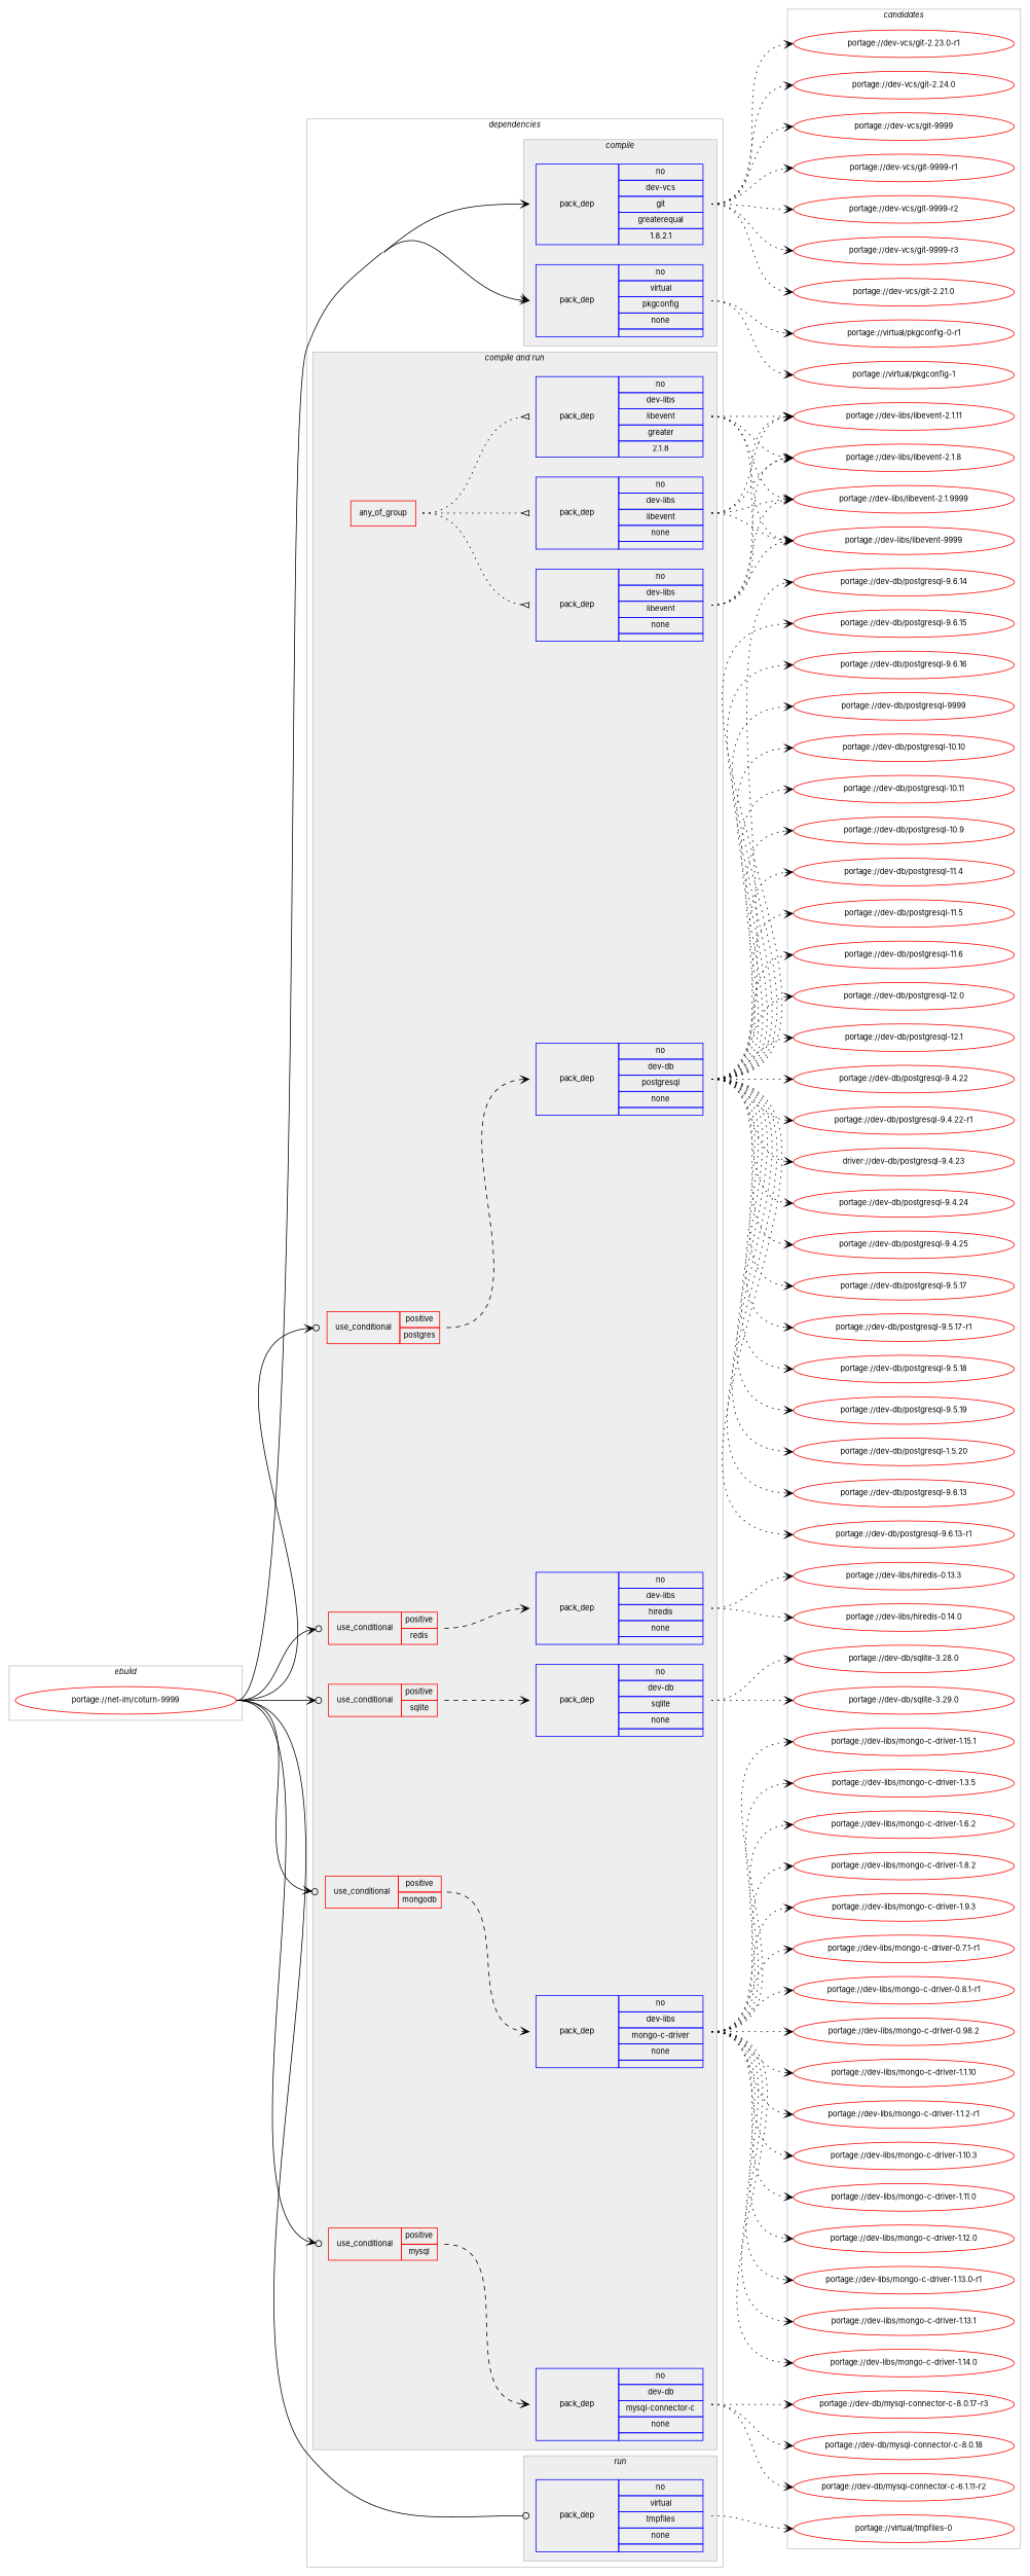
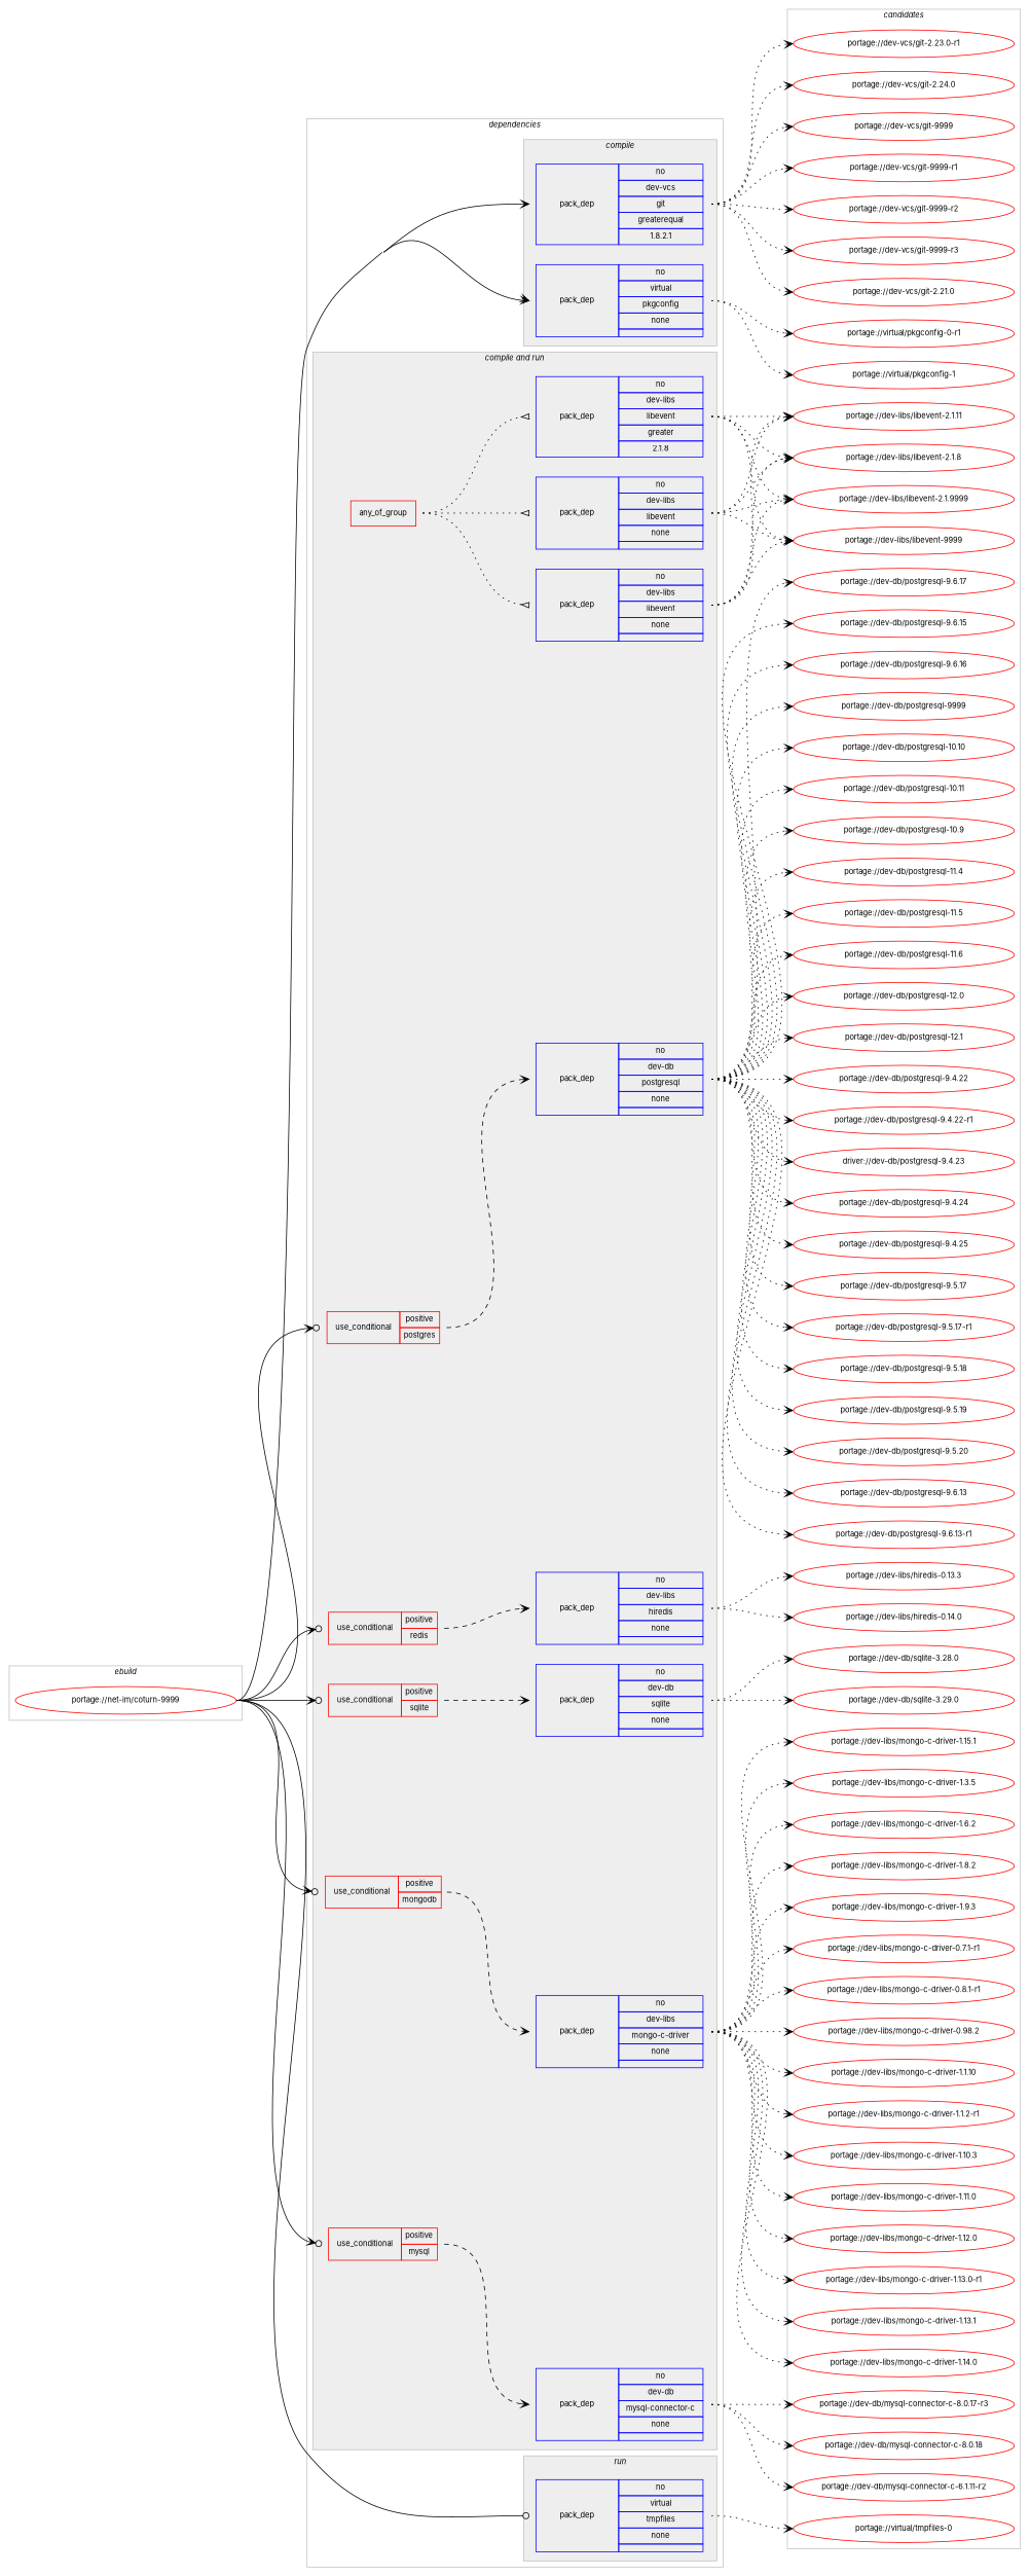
  digraph {
    compound=true
    concentrate=true
    fontname=Inter
    fontsize=10
    newrank=true
    rankdir=LR
    ranksep=1.5
    node [color=red fontname=Inter fontsize=10]
    edge [arrowhead=vee fontname=Inter headport=w style=dotted tailport=e weight=100]
    n1 [label="portage://net-im/coturn-9999" width=4]
    n2 [color=blue label=<<TABLE BORDER="0" CELLBORDER="1" CELLSPACING="0" CELLPADDING="4" WIDTH="220"><TR><TD ROWSPAN="6" CELLPADDING="30">pack_dep</TD></TR><TR><TD WIDTH="110">no</TD></TR><TR><TD>dev-vcs</TD></TR><TR><TD>git</TD></TR><TR><TD>greaterequal</TD></TR><TR><TD>1.8.2.1</TD></TR></TABLE>> shape=none]
    n3 [color=blue label=<<TABLE BORDER="0" CELLBORDER="1" CELLSPACING="0" CELLPADDING="4" WIDTH="220"><TR><TD ROWSPAN="6" CELLPADDING="30">pack_dep</TD></TR><TR><TD WIDTH="110">no</TD></TR><TR><TD>virtual</TD></TR><TR><TD>pkgconfig</TD></TR><TR><TD>none</TD></TR><TR><TD></TD></TR></TABLE>> shape=none]
    n4 [color=blue label=<<TABLE BORDER="0" CELLBORDER="1" CELLSPACING="0" CELLPADDING="4" WIDTH="220"><TR><TD ROWSPAN="6" CELLPADDING="30">pack_dep</TD></TR><TR><TD WIDTH="110">no</TD></TR><TR><TD>dev-libs</TD></TR><TR><TD>libevent</TD></TR><TR><TD>none</TD></TR><TR><TD></TD></TR></TABLE>> shape=none]
    n5 [color=blue label=<<TABLE BORDER="0" CELLBORDER="1" CELLSPACING="0" CELLPADDING="4" WIDTH="220"><TR><TD ROWSPAN="6" CELLPADDING="30">pack_dep</TD></TR><TR><TD WIDTH="110">no</TD></TR><TR><TD>dev-libs</TD></TR><TR><TD>libevent</TD></TR><TR><TD>none</TD></TR><TR><TD></TD></TR></TABLE>> shape=none]
    n6 [color=blue label=<<TABLE BORDER="0" CELLBORDER="1" CELLSPACING="0" CELLPADDING="4" WIDTH="220"><TR><TD ROWSPAN="6" CELLPADDING="30">pack_dep</TD></TR><TR><TD WIDTH="110">no</TD></TR><TR><TD>dev-libs</TD></TR><TR><TD>libevent</TD></TR><TR><TD>greater</TD></TR><TR><TD>2.1.8</TD></TR></TABLE>> shape=none]
    n7 [label=<<TABLE BORDER="0" CELLBORDER="1" CELLSPACING="0" CELLPADDING="4"><TR><TD CELLPADDING="10">any_of_group</TD></TR></TABLE>> shape=none]
    n8 [color=blue label=<<TABLE BORDER="0" CELLBORDER="1" CELLSPACING="0" CELLPADDING="4" WIDTH="220"><TR><TD ROWSPAN="6" CELLPADDING="30">pack_dep</TD></TR><TR><TD WIDTH="110">no</TD></TR><TR><TD>dev-libs</TD></TR><TR><TD>mongo-c-driver</TD></TR><TR><TD>none</TD></TR><TR><TD></TD></TR></TABLE>> shape=none]
    n9 [label=<<TABLE BORDER="0" CELLBORDER="1" CELLSPACING="0" CELLPADDING="4"><TR><TD ROWSPAN="3" CELLPADDING="10">use_conditional</TD></TR><TR><TD>positive</TD></TR><TR><TD>mongodb</TD></TR></TABLE>> shape=none]
    n10 [color=blue label=<<TABLE BORDER="0" CELLBORDER="1" CELLSPACING="0" CELLPADDING="4" WIDTH="220"><TR><TD ROWSPAN="6" CELLPADDING="30">pack_dep</TD></TR><TR><TD WIDTH="110">no</TD></TR><TR><TD>dev-db</TD></TR><TR><TD>mysql-connector-c</TD></TR><TR><TD>none</TD></TR><TR><TD></TD></TR></TABLE>> shape=none]
    n11 [label=<<TABLE BORDER="0" CELLBORDER="1" CELLSPACING="0" CELLPADDING="4"><TR><TD ROWSPAN="3" CELLPADDING="10">use_conditional</TD></TR><TR><TD>positive</TD></TR><TR><TD>mysql</TD></TR></TABLE>> shape=none]
    n12 [color=blue label=<<TABLE BORDER="0" CELLBORDER="1" CELLSPACING="0" CELLPADDING="4" WIDTH="220"><TR><TD ROWSPAN="6" CELLPADDING="30">pack_dep</TD></TR><TR><TD WIDTH="110">no</TD></TR><TR><TD>dev-db</TD></TR><TR><TD>postgresql</TD></TR><TR><TD>none</TD></TR><TR><TD></TD></TR></TABLE>> shape=none]
    n13 [label=<<TABLE BORDER="0" CELLBORDER="1" CELLSPACING="0" CELLPADDING="4"><TR><TD ROWSPAN="3" CELLPADDING="10">use_conditional</TD></TR><TR><TD>positive</TD></TR><TR><TD>postgres</TD></TR></TABLE>> shape=none]
    n14 [color=blue label=<<TABLE BORDER="0" CELLBORDER="1" CELLSPACING="0" CELLPADDING="4" WIDTH="220"><TR><TD ROWSPAN="6" CELLPADDING="30">pack_dep</TD></TR><TR><TD WIDTH="110">no</TD></TR><TR><TD>dev-libs</TD></TR><TR><TD>hiredis</TD></TR><TR><TD>none</TD></TR><TR><TD></TD></TR></TABLE>> shape=none]
    n15 [label=<<TABLE BORDER="0" CELLBORDER="1" CELLSPACING="0" CELLPADDING="4"><TR><TD ROWSPAN="3" CELLPADDING="10">use_conditional</TD></TR><TR><TD>positive</TD></TR><TR><TD>redis</TD></TR></TABLE>> shape=none]
    n16 [color=blue label=<<TABLE BORDER="0" CELLBORDER="1" CELLSPACING="0" CELLPADDING="4" WIDTH="220"><TR><TD ROWSPAN="6" CELLPADDING="30">pack_dep</TD></TR><TR><TD WIDTH="110">no</TD></TR><TR><TD>dev-db</TD></TR><TR><TD>sqlite</TD></TR><TR><TD>none</TD></TR><TR><TD></TD></TR></TABLE>> shape=none]
    n17 [label=<<TABLE BORDER="0" CELLBORDER="1" CELLSPACING="0" CELLPADDING="4"><TR><TD ROWSPAN="3" CELLPADDING="10">use_conditional</TD></TR><TR><TD>positive</TD></TR><TR><TD>sqlite</TD></TR></TABLE>> shape=none]
    n18 [color=blue label=<<TABLE BORDER="0" CELLBORDER="1" CELLSPACING="0" CELLPADDING="4" WIDTH="220"><TR><TD ROWSPAN="6" CELLPADDING="30">pack_dep</TD></TR><TR><TD WIDTH="110">no</TD></TR><TR><TD>virtual</TD></TR><TR><TD>tmpfiles</TD></TR><TR><TD>none</TD></TR><TR><TD></TD></TR></TABLE>> shape=none]
    n19 [label="portage://dev-vcs/git-2.21.0" width=4]
    n20 [label="portage://dev-vcs/git-2.23.0-r1" width=4]
    n21 [label="portage://dev-vcs/git-2.24.0" width=4]
    n22 [label="portage://dev-vcs/git-9999" width=4]
    n23 [label="portage://dev-vcs/git-9999-r1" width=4]
    n24 [label="portage://dev-vcs/git-9999-r2" width=4]
    n25 [label="portage://dev-vcs/git-9999-r3" width=4]
    n26 [label="portage://virtual/pkgconfig-0-r1" width=4]
    n27 [label="portage://virtual/pkgconfig-1" width=4]
    n28 [label="portage://dev-libs/libevent-2.1.11" width=4]
    n29 [label="portage://dev-libs/libevent-2.1.8" width=4]
    n30 [label="portage://dev-libs/libevent-2.1.9999" width=4]
    n31 [label="portage://dev-libs/libevent-9999" width=4]
    n32 [label="portage://dev-libs/mongo-c-driver-0.7.1-r1" width=4]
    n33 [label="portage://dev-libs/mongo-c-driver-0.8.1-r1" width=4]
    n34 [label="portage://dev-libs/mongo-c-driver-0.98.2" width=4]
    n35 [label="portage://dev-libs/mongo-c-driver-1.1.10" width=4]
    n36 [label="portage://dev-libs/mongo-c-driver-1.1.2-r1" width=4]
    n37 [label="portage://dev-libs/mongo-c-driver-1.10.3" width=4]
    n38 [label="portage://dev-libs/mongo-c-driver-1.11.0" width=4]
    n39 [label="portage://dev-libs/mongo-c-driver-1.12.0" width=4]
    n40 [label="portage://dev-libs/mongo-c-driver-1.13.0-r1" width=4]
    n41 [label="portage://dev-libs/mongo-c-driver-1.13.1" width=4]
    n42 [label="portage://dev-libs/mongo-c-driver-1.14.0" width=4]
    n43 [label="portage://dev-libs/mongo-c-driver-1.15.1" width=4]
    n44 [label="portage://dev-libs/mongo-c-driver-1.3.5" width=4]
    n45 [label="portage://dev-libs/mongo-c-driver-1.6.2" width=4]
    n46 [label="portage://dev-libs/mongo-c-driver-1.8.2" width=4]
    n47 [label="portage://dev-libs/mongo-c-driver-1.9.3" width=4]
    n48 [label="portage://dev-db/mysql-connector-c-6.1.11-r2" width=4]
    n49 [label="portage://dev-db/mysql-connector-c-8.0.17-r3" width=4]
    n50 [label="portage://dev-db/mysql-connector-c-8.0.18" width=4]
    n51 [label="portage://dev-db/postgresql-10.10" width=4]
    n52 [label="portage://dev-db/postgresql-10.11" width=4]
    n53 [label="portage://dev-db/postgresql-10.9" width=4]
    n54 [label="portage://dev-db/postgresql-11.4" width=4]
    n55 [label="portage://dev-db/postgresql-11.5" width=4]
    n56 [label="portage://dev-db/postgresql-11.6" width=4]
    n57 [label="portage://dev-db/postgresql-12.0" width=4]
    n58 [label="portage://dev-db/postgresql-12.1" width=4]
    n59 [label="portage://dev-db/postgresql-9.4.22" width=4]
    n60 [label="portage://dev-db/postgresql-9.4.22-r1" width=4]
    n61 [label="driver://dev-db/postgresql-9.4.23" width=4]
    n62 [label="portage://dev-db/postgresql-9.4.24" width=4]
    n63 [label="portage://dev-db/postgresql-9.4.25" width=4]
    n64 [label="portage://dev-db/postgresql-9.5.17" width=4]
    n65 [label="portage://dev-db/postgresql-9.5.17-r1" width=4]
    n66 [label="portage://dev-db/postgresql-9.5.18" width=4]
    n67 [label="portage://dev-db/postgresql-9.5.19" width=4]
-   n68 [label="portage://dev-db/postgresql-1.5.20" width=4]
+   n68 [label="portage://dev-db/postgresql-9.5.20" width=4]
    n69 [label="portage://dev-db/postgresql-9.6.13" width=4]
    n70 [label="portage://dev-db/postgresql-9.6.13-r1" width=4]
-   n71 [label="portage://dev-db/postgresql-9.6.14" width=4]
+   n71 [label="portage://dev-db/postgresql-9.6.17" width=4]
    n72 [label="portage://dev-db/postgresql-9.6.15" width=4]
    n73 [label="portage://dev-db/postgresql-9.6.16" width=4]
    n74 [label="portage://dev-db/postgresql-9999" width=4]
    n75 [label="portage://dev-libs/hiredis-0.13.3" width=4]
    n76 [label="portage://dev-libs/hiredis-0.14.0" width=4]
    n77 [label="portage://dev-db/sqlite-3.28.0" width=4]
    n78 [label="portage://dev-db/sqlite-3.29.0" width=4]
    n79 [label="portage://virtual/tmpfiles-0" width=4]
    subgraph cluster_1 {
      color=gray
      label=<<i>ebuild</i>>
      rank=same
      n1
    }
    subgraph cluster_2 {
      color=gray
      label=<<i>dependencies</i>>
      subgraph cluster_3 {
        color=gray
        fillcolor="#eeeeee"
        label=<<i>compile</i>>
        style=filled
        subgraph sub_4 {
          color=gray
          fillcolor="#eeeeee"
          label=<<i>compile</i>>
          style=filled
          n2
        }
        subgraph sub_5 {
          color=gray
          fillcolor="#eeeeee"
          label=<<i>compile</i>>
          style=filled
          n3
        }
      }
      subgraph cluster_6 {
        color=gray
        fillcolor="#eeeeee"
        label=<<i>compile and run</i>>
        style=filled
        subgraph sub_7 {
          color=gray
          fillcolor="#eeeeee"
          label=<<i>compile and run</i>>
          style=filled
          n7
          subgraph sub_8 {
            color=gray
            fillcolor="#eeeeee"
            label=<<i>compile and run</i>>
            style=filled
            n4
          }
          subgraph sub_9 {
            color=gray
            fillcolor="#eeeeee"
            label=<<i>compile and run</i>>
            style=filled
            n5
          }
          subgraph sub_10 {
            color=gray
            fillcolor="#eeeeee"
            label=<<i>compile and run</i>>
            style=filled
            n6
          }
        }
        subgraph sub_11 {
          color=gray
          fillcolor="#eeeeee"
          label=<<i>compile and run</i>>
          style=filled
          n9
          subgraph sub_12 {
            color=gray
            fillcolor="#eeeeee"
            label=<<i>compile and run</i>>
            style=filled
            n8
          }
        }
        subgraph sub_13 {
          color=gray
          fillcolor="#eeeeee"
          label=<<i>compile and run</i>>
          style=filled
          n11
          subgraph sub_14 {
            color=gray
            fillcolor="#eeeeee"
            label=<<i>compile and run</i>>
            style=filled
            n10
          }
        }
        subgraph sub_15 {
          color=gray
          fillcolor="#eeeeee"
          label=<<i>compile and run</i>>
          style=filled
          n13
          subgraph sub_16 {
            color=gray
            fillcolor="#eeeeee"
            label=<<i>compile and run</i>>
            style=filled
            n12
          }
        }
        subgraph sub_17 {
          color=gray
          fillcolor="#eeeeee"
          label=<<i>compile and run</i>>
          style=filled
          n15
          subgraph sub_18 {
            color=gray
            fillcolor="#eeeeee"
            label=<<i>compile and run</i>>
            style=filled
            n14
          }
        }
        subgraph sub_19 {
          color=gray
          fillcolor="#eeeeee"
          label=<<i>compile and run</i>>
          style=filled
          n17
          subgraph sub_20 {
            color=gray
            fillcolor="#eeeeee"
            label=<<i>compile and run</i>>
            style=filled
            n16
          }
        }
      }
      subgraph cluster_21 {
        color=gray
        fillcolor="#eeeeee"
        label=<<i>run</i>>
        style=filled
        subgraph sub_22 {
          color=gray
          fillcolor="#eeeeee"
          label=<<i>run</i>>
          style=filled
          n18
        }
      }
    }
    subgraph cluster_23 {
      color=gray
      label=<<i>candidates</i>>
      rank=same
      subgraph sub_24 {
        color=black
        label=<<i>candidates</i>>
        nodesep=1
        rank=same
        n19
        n20
        n21
        n22
        n23
        n24
        n25
      }
      subgraph sub_25 {
        color=black
        label=<<i>candidates</i>>
        nodesep=1
        rank=same
        n26
        n27
      }
      subgraph sub_26 {
        color=black
        label=<<i>candidates</i>>
        nodesep=1
        rank=same
        n28
        n29
        n30
        n31
      }
      subgraph sub_27 {
        color=black
        label=<<i>candidates</i>>
        nodesep=1
        rank=same
        n28
        n29
        n30
        n31
      }
      subgraph sub_28 {
        color=black
        label=<<i>candidates</i>>
        nodesep=1
        rank=same
        n28
        n29
        n30
        n31
      }
      subgraph sub_29 {
        color=black
        label=<<i>candidates</i>>
        nodesep=1
        rank=same
        n32
        n33
        n34
        n35
        n36
        n37
        n38
        n39
        n40
        n41
        n42
        n43
        n44
        n45
        n46
        n47
      }
      subgraph sub_30 {
        color=black
        label=<<i>candidates</i>>
        nodesep=1
        rank=same
        n48
        n49
        n50
      }
      subgraph sub_31 {
        color=black
        label=<<i>candidates</i>>
        nodesep=1
        rank=same
        n51
        n52
        n53
        n54
        n55
        n56
        n57
        n58
        n59
        n60
        n61
        n62
        n63
        n64
        n65
        n66
        n67
        n68
        n69
        n70
        n71
        n72
        n73
        n74
      }
      subgraph sub_32 {
        color=black
        label=<<i>candidates</i>>
        nodesep=1
        rank=same
        n75
        n76
      }
      subgraph sub_33 {
        color=black
        label=<<i>candidates</i>>
        nodesep=1
        rank=same
        n77
        n78
      }
      subgraph sub_34 {
        color=black
        label=<<i>candidates</i>>
        nodesep=1
        rank=same
        n79
      }
    }
    n1 -> n2 [style=solid weight=20]
    n1 -> n3 [style=solid weight=20]
    n1 -> n9 [arrowhead=odotvee style=solid weight=20]
    n1 -> n11 [arrowhead=odotvee style=solid weight=20]
    n1 -> n13 [arrowhead=odotvee style=solid weight=20]
    n1 -> n15 [arrowhead=odotvee style=solid weight=20]
    n1 -> n17 [arrowhead=odotvee style=solid weight=20]
    n1 -> n18 [arrowhead=odot style=solid weight=20]
    n2 -> n19
    n2 -> n20
    n2 -> n21
    n2 -> n22
    n2 -> n23
    n2 -> n24
    n2 -> n25
    n3 -> n26
    n3 -> n27
    n4 -> n28
    n4 -> n29
    n4 -> n30
    n4 -> n31
    n5 -> n28
    n5 -> n29
    n5 -> n30
    n5 -> n31
    n6 -> n28
    n6 -> n29
    n6 -> n30
    n6 -> n31
    n7 -> n4 [arrowhead=oinv weight=20]
    n7 -> n5 [arrowhead=oinv weight=20]
    n7 -> n6 [arrowhead=oinv weight=20]
    n8 -> n32
    n8 -> n33
    n8 -> n34
    n8 -> n35
    n8 -> n36
    n8 -> n37
    n8 -> n38
    n8 -> n39
    n8 -> n40
    n8 -> n41
    n8 -> n42
    n8 -> n43
    n8 -> n44
    n8 -> n45
    n8 -> n46
    n8 -> n47
    n9 -> n8 [style=dashed weight=20]
    n10 -> n48
    n10 -> n49
    n10 -> n50
    n11 -> n10 [style=dashed weight=20]
    n12 -> n51
    n12 -> n52
    n12 -> n53
    n12 -> n54
    n12 -> n55
    n12 -> n56
    n12 -> n57
    n12 -> n58
    n12 -> n59
    n12 -> n60
    n12 -> n61
    n12 -> n62
    n12 -> n63
    n12 -> n64
    n12 -> n65
    n12 -> n66
    n12 -> n67
    n12 -> n68
    n12 -> n69
    n12 -> n70
    n12 -> n71
    n12 -> n72
    n12 -> n73
    n12 -> n74
    n13 -> n12 [style=dashed weight=20]
    n14 -> n75
    n14 -> n76
    n15 -> n14 [style=dashed weight=20]
    n16 -> n77
    n16 -> n78
    n17 -> n16 [style=dashed weight=20]
    n18 -> n79
  }
